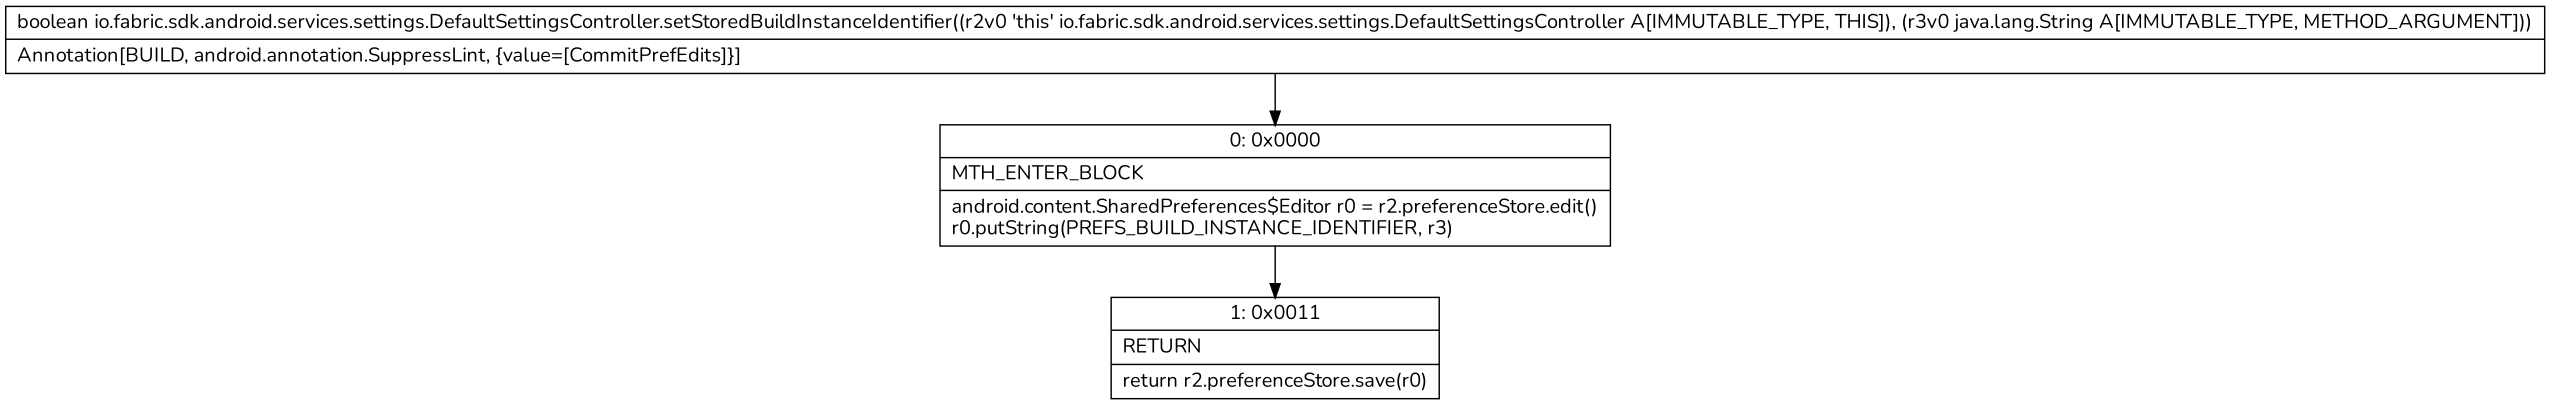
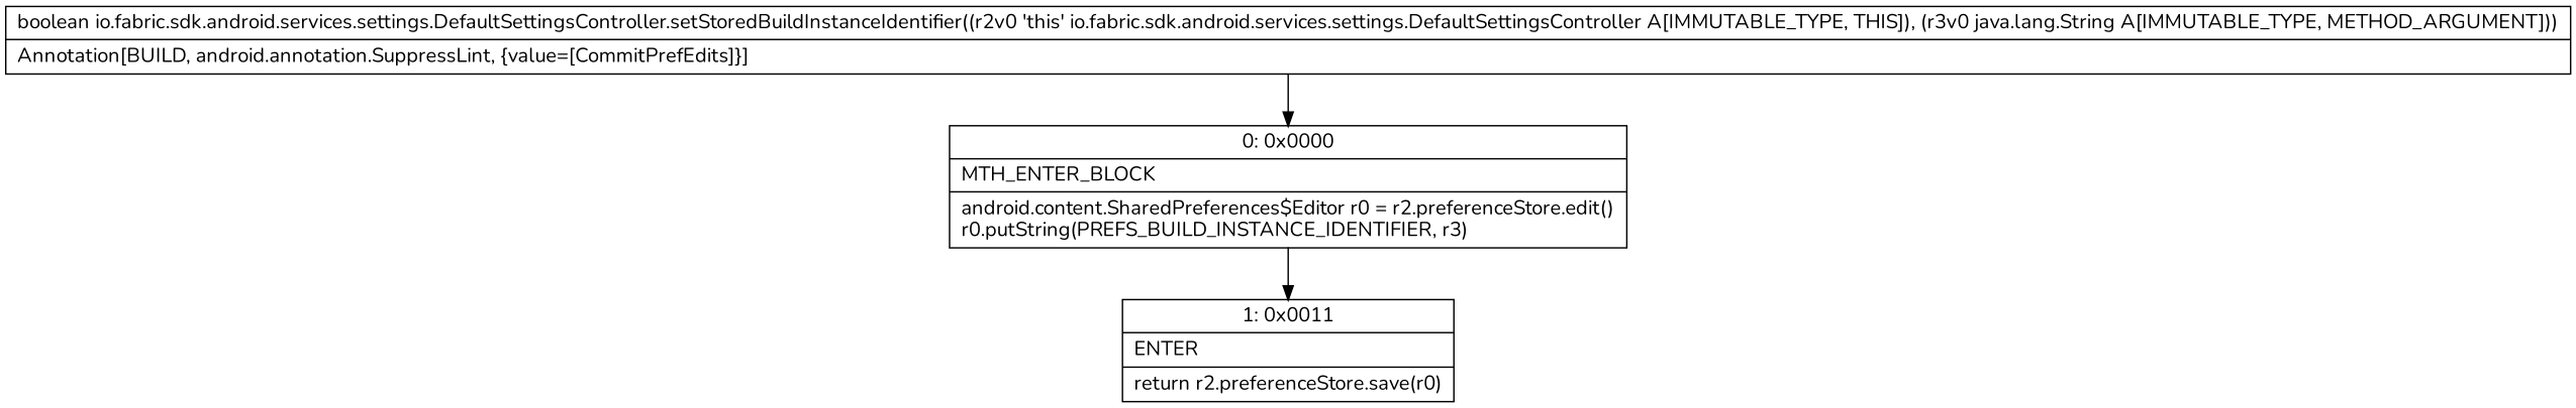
  digraph {
    fontname=Nunito
    node [shape=record fontname=Nunito]
    edge [fontname=Nunito]
    n1 [label="{0\:\ 0x0000|MTH_ENTER_BLOCK\l|android.content.SharedPreferences$Editor r0 = r2.preferenceStore.edit()\lr0.putString(PREFS_BUILD_INSTANCE_IDENTIFIER, r3)\l}"]
-   n2 [label="{1\:\ 0x0011|RETURN\l|return r2.preferenceStore.save(r0)\l}"]
+   n2 [label="{1\:\ 0x0011|ENTER\l|return r2.preferenceStore.save(r0)\l}"]
    n3 [label="{boolean io.fabric.sdk.android.services.settings.DefaultSettingsController.setStoredBuildInstanceIdentifier((r2v0 'this' io.fabric.sdk.android.services.settings.DefaultSettingsController A[IMMUTABLE_TYPE, THIS]), (r3v0 java.lang.String A[IMMUTABLE_TYPE, METHOD_ARGUMENT]))  | Annotation[BUILD, android.annotation.SuppressLint, \{value=[CommitPrefEdits]\}]\l}"]
    n1 -> n2
    n3 -> n1
  }
